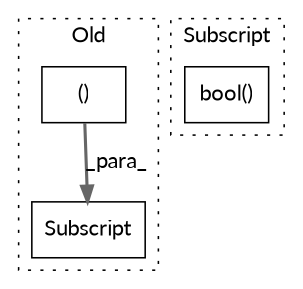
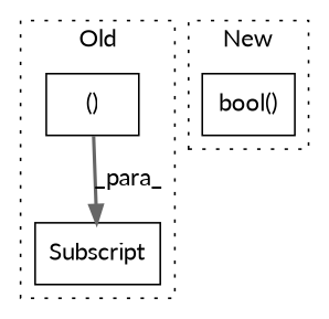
  digraph {
    fontname=Lato
    node [shape=box fontname=Lato]
    n1 [a=54 l=7 label="()" s=2913]
    n2 [a=63 l="53,0" label=Subscript s="2868,0"]
    n3 [a=75 l=19 label="bool()" s=2745]
    subgraph cluster_1 {
      label=Old
      style=dotted
      n1
      n2
    }
    subgraph cluster_2 {
-     label=Subscript
+     label=New
      style=dotted
      n3
    }
    n1 -> n2 [label=_para_ color=gray40 style=bold fontname=Lato]
  }
